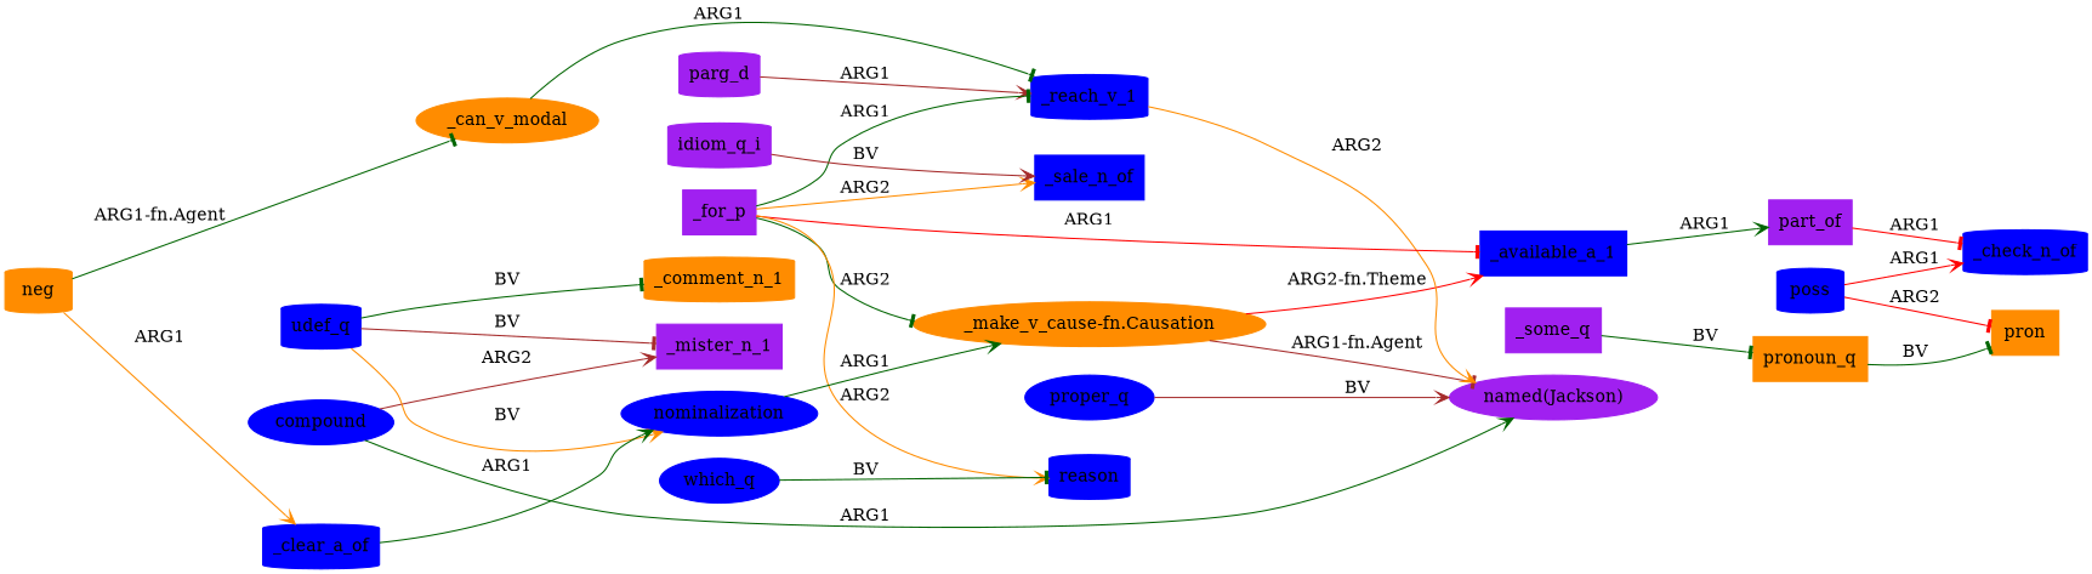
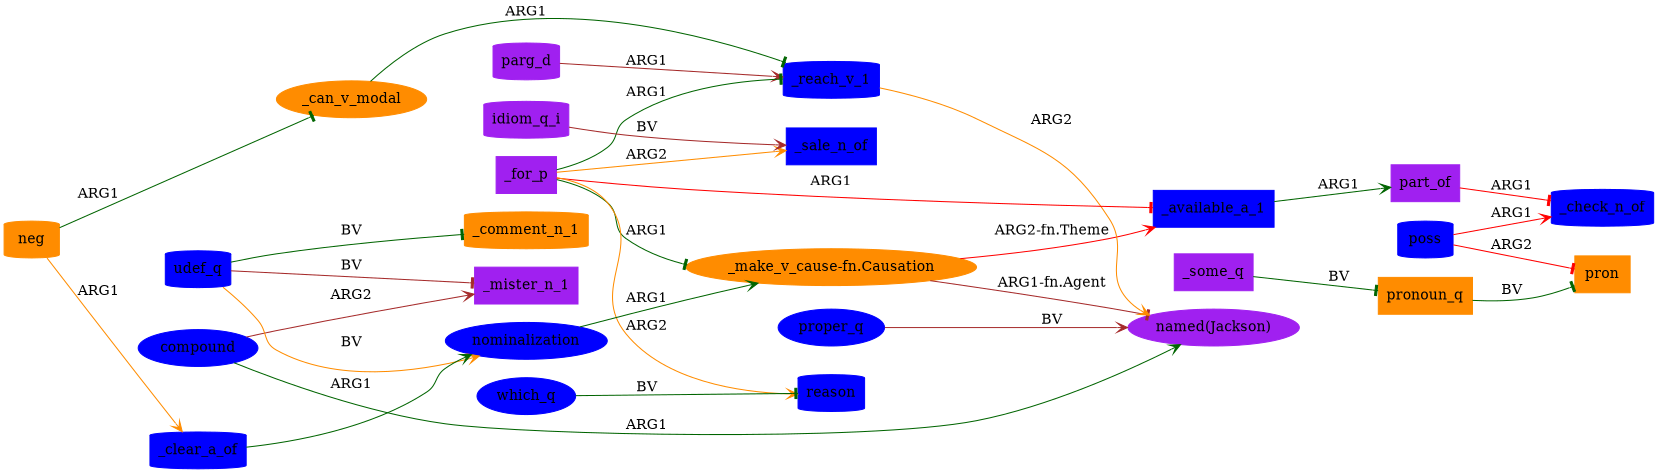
  digraph {
    rankdir=LR
    node [color=blue shape=cylinder style=filled]
    edge [arrowhead=vee color=darkgreen]
    "_make_v_cause-fn.Causation" [color=darkorange shape=ellipse]
    _available_a_1 [shape=box]
    "named(Jackson)" [color=purple shape=ellipse]
    part_of [color=purple shape=box]
    _check_n_of
    pron [color=darkorange shape=box]
    poss
    _reach_v_1
    parg_d [color=purple]
    _for_p [color=purple shape=box]
    _sale_n_of [shape=box]
    reason
    _comment_n_1 [color=darkorange]
    compound [shape=ellipse]
    _mister_n_1 [color=purple shape=box]
    udef_q
    nominalization [shape=ellipse]
    neg [color=darkorange]
    _clear_a_of
    _can_v_modal [color=darkorange shape=ellipse]
    _some_q [color=purple shape=box]
    pronoun_q [color=darkorange shape=box]
    which_q [shape=ellipse]
    idiom_q_i [color=purple]
    proper_q [shape=ellipse]
    "_make_v_cause-fn.Causation" -> _available_a_1 [color=red label="ARG2-fn.Theme"]
    "_make_v_cause-fn.Causation" -> "named(Jackson)" [arrowhead=tee color=brown label="ARG1-fn.Agent"]
    _available_a_1 -> part_of [label=ARG1]
    part_of -> _check_n_of [arrowhead=tee color=red label=ARG1]
    poss -> _check_n_of [color=red label=ARG1]
    poss -> pron [arrowhead=tee color=red label=ARG2]
    _reach_v_1 -> "named(Jackson)" [color=darkorange label=ARG2]
    parg_d -> _reach_v_1 [color=brown label=ARG1]
-   _for_p -> "_make_v_cause-fn.Causation" [arrowhead=tee label=ARG2]
+   _for_p -> "_make_v_cause-fn.Causation" [arrowhead=tee label=ARG1]
    _for_p -> _available_a_1 [arrowhead=tee color=red label=ARG1]
    _for_p -> _reach_v_1 [arrowhead=tee label=ARG1]
    _for_p -> _sale_n_of [color=darkorange label=ARG2]
    _for_p -> reason [color=darkorange label=ARG2]
    compound -> "named(Jackson)" [label=ARG1]
    compound -> _mister_n_1 [color=brown label=ARG2]
    udef_q -> _comment_n_1 [arrowhead=tee label=BV]
    udef_q -> _mister_n_1 [arrowhead=tee color=brown label=BV]
    udef_q -> nominalization [color=darkorange label=BV]
    nominalization -> "_make_v_cause-fn.Causation" [label=ARG1]
    neg -> _clear_a_of [color=darkorange label=ARG1]
-   neg -> _can_v_modal [arrowhead=tee label="ARG1-fn.Agent"]
+   neg -> _can_v_modal [arrowhead=tee label=ARG1]
    _clear_a_of -> nominalization [label=ARG1]
    _can_v_modal -> _reach_v_1 [arrowhead=tee label=ARG1]
    _some_q -> pronoun_q [arrowhead=tee label=BV]
    pronoun_q -> pron [arrowhead=tee label=BV]
    which_q -> reason [arrowhead=tee label=BV]
    idiom_q_i -> _sale_n_of [color=brown label=BV]
    proper_q -> "named(Jackson)" [color=brown label=BV]
  }
